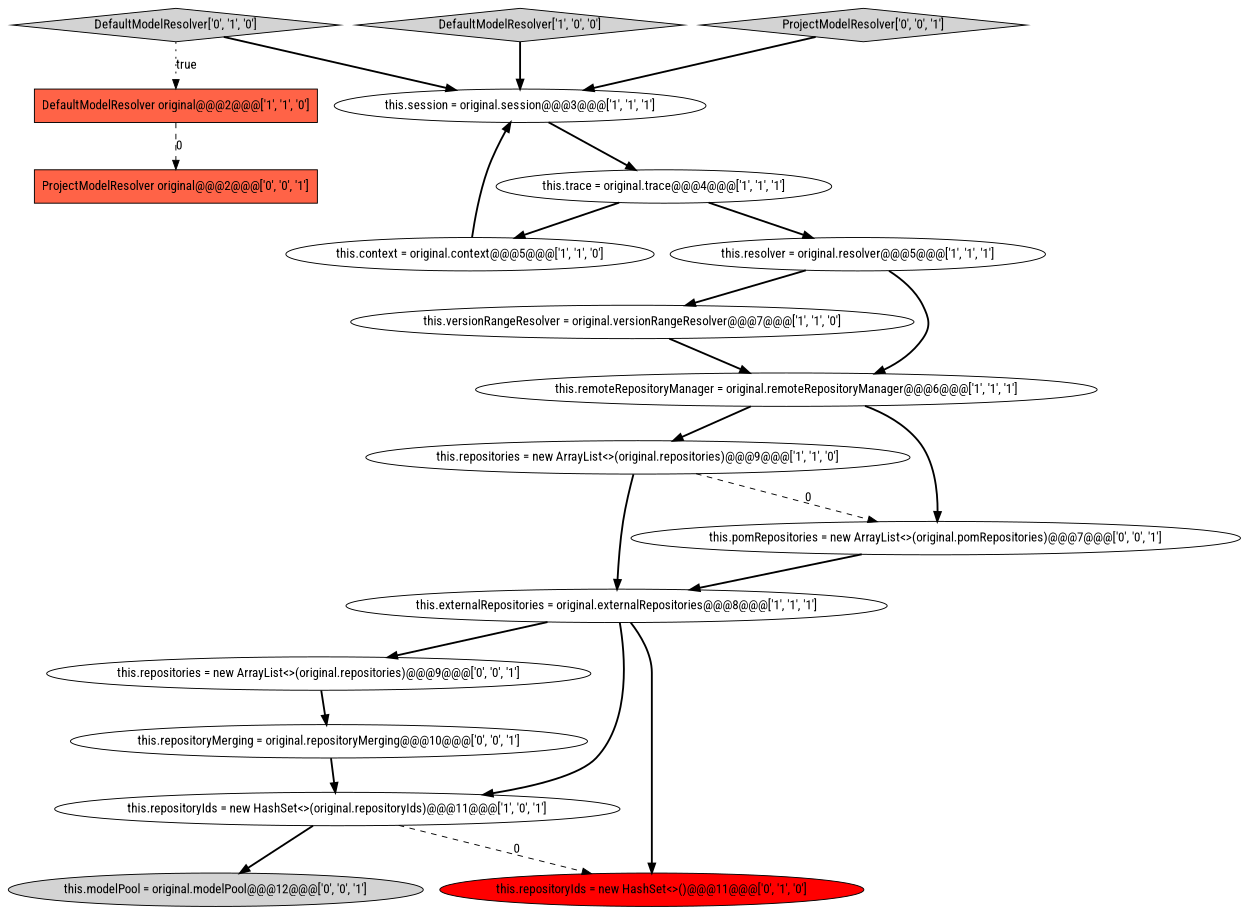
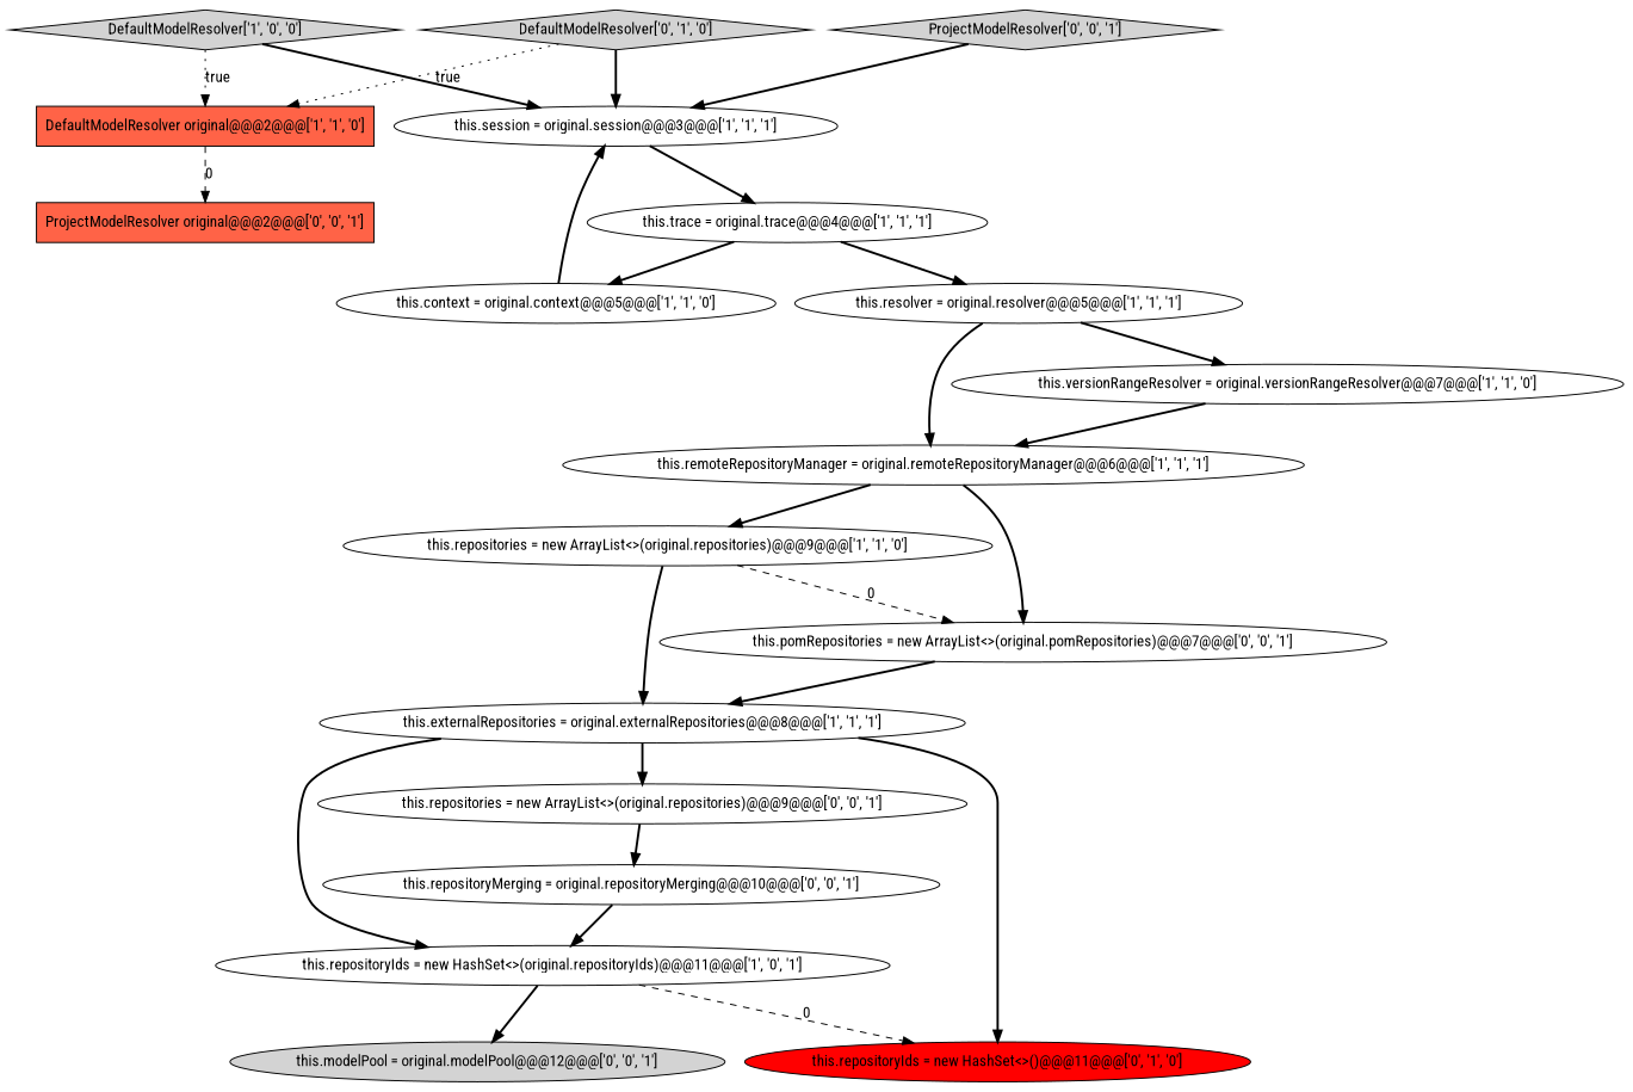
  digraph {
    fontname="Roboto Condensed"
    node [fillcolor=white fontname="Roboto Condensed" shape=ellipse style=filled]
    edge [fontname="Roboto Condensed" style=bold]
    n1 [fillcolor=tomato label="ProjectModelResolver original@@@2@@@['0', '0', '1']" shape=box]
    n2 [fillcolor=lightgray label="this.modelPool = original.modelPool@@@12@@@['0', '0', '1']"]
    n3 [label="this.externalRepositories = original.externalRepositories@@@8@@@['1', '1', '1']"]
    n4 [label="this.repositoryIds = new HashSet<>(original.repositoryIds)@@@11@@@['1', '0', '1']"]
    n5 [label="this.repositories = new ArrayList<>(original.repositories)@@@9@@@['0', '0', '1']"]
    n6 [fillcolor=red label="this.repositoryIds = new HashSet<>()@@@11@@@['0', '1', '0']"]
    n7 [label="this.repositoryMerging = original.repositoryMerging@@@10@@@['0', '0', '1']"]
    n8 [label="this.trace = original.trace@@@4@@@['1', '1', '1']"]
    n9 [label="this.context = original.context@@@5@@@['1', '1', '0']"]
    n10 [label="this.resolver = original.resolver@@@5@@@['1', '1', '1']"]
    n11 [label="this.session = original.session@@@3@@@['1', '1', '1']"]
    n12 [label="this.versionRangeResolver = original.versionRangeResolver@@@7@@@['1', '1', '0']"]
    n13 [label="this.remoteRepositoryManager = original.remoteRepositoryManager@@@6@@@['1', '1', '1']"]
    n14 [fillcolor=tomato label="DefaultModelResolver original@@@2@@@['1', '1', '0']" shape=box]
    n15 [fillcolor=lightgray label="DefaultModelResolver['1', '0', '0']" shape=diamond]
    n16 [fillcolor=lightgray label="DefaultModelResolver['0', '1', '0']" shape=diamond]
    n17 [label="this.repositories = new ArrayList<>(original.repositories)@@@9@@@['1', '1', '0']"]
    n18 [label="this.pomRepositories = new ArrayList<>(original.pomRepositories)@@@7@@@['0', '0', '1']"]
    n19 [fillcolor=lightgray label="ProjectModelResolver['0', '0', '1']" shape=diamond]
    n3 -> n4
    n3 -> n5
    n3 -> n6
    n4 -> n2
    n4 -> n6 [label=0 style=dashed]
    n5 -> n7
    n7 -> n4
    n8 -> n9
    n8 -> n10
    n9 -> n11
    n10 -> n12
    n10 -> n13
    n11 -> n8
    n12 -> n13
    n13 -> n17
    n13 -> n18
    n14 -> n1 [label=0 style=dashed]
    n15 -> n11
+   n15 -> n14 [label=true style=dotted]
    n16 -> n11
    n16 -> n14 [label=true style=dotted]
    n17 -> n3
    n17 -> n18 [label=0 style=dashed]
    n18 -> n3
    n19 -> n11
  }
